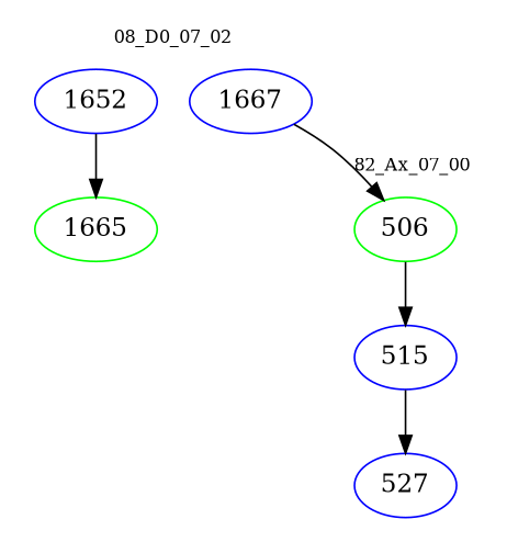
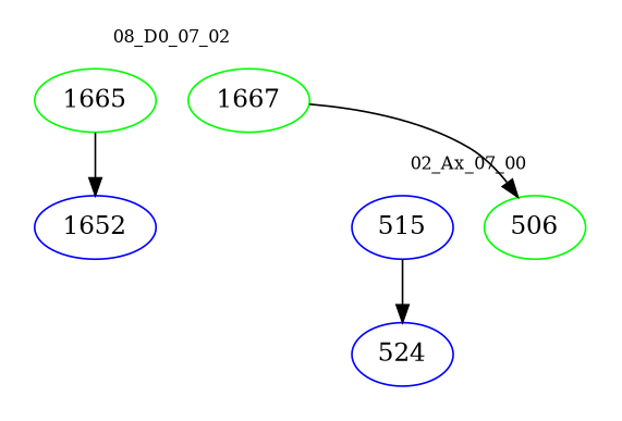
  digraph {
    node [color=green]
    edge [color=black]
    n1 [label=506]
    n2 [color=blue label=515]
-   n3 [color=blue label=527]
-   n4 [color=blue label=1667]
+   n3 [color=blue label=524]
+   n4 [label=1667]
    n5 [label=1665]
    n6 [color=blue label=1652]
    subgraph cluster_1 {
      color=white
      fontsize=10
-     label="82_Ax_07_00"
+     label="02_Ax_07_00"
      n1
      n2
      n3
    }
    subgraph cluster_2 {
      color=white
      fontsize=10
      label="08_D0_07_02"
      n4
      n5
      n6
    }
-   n1 -> n2
    n2 -> n3
    n4 -> n1
-   n6 -> n5
+   n5 -> n6
  }
